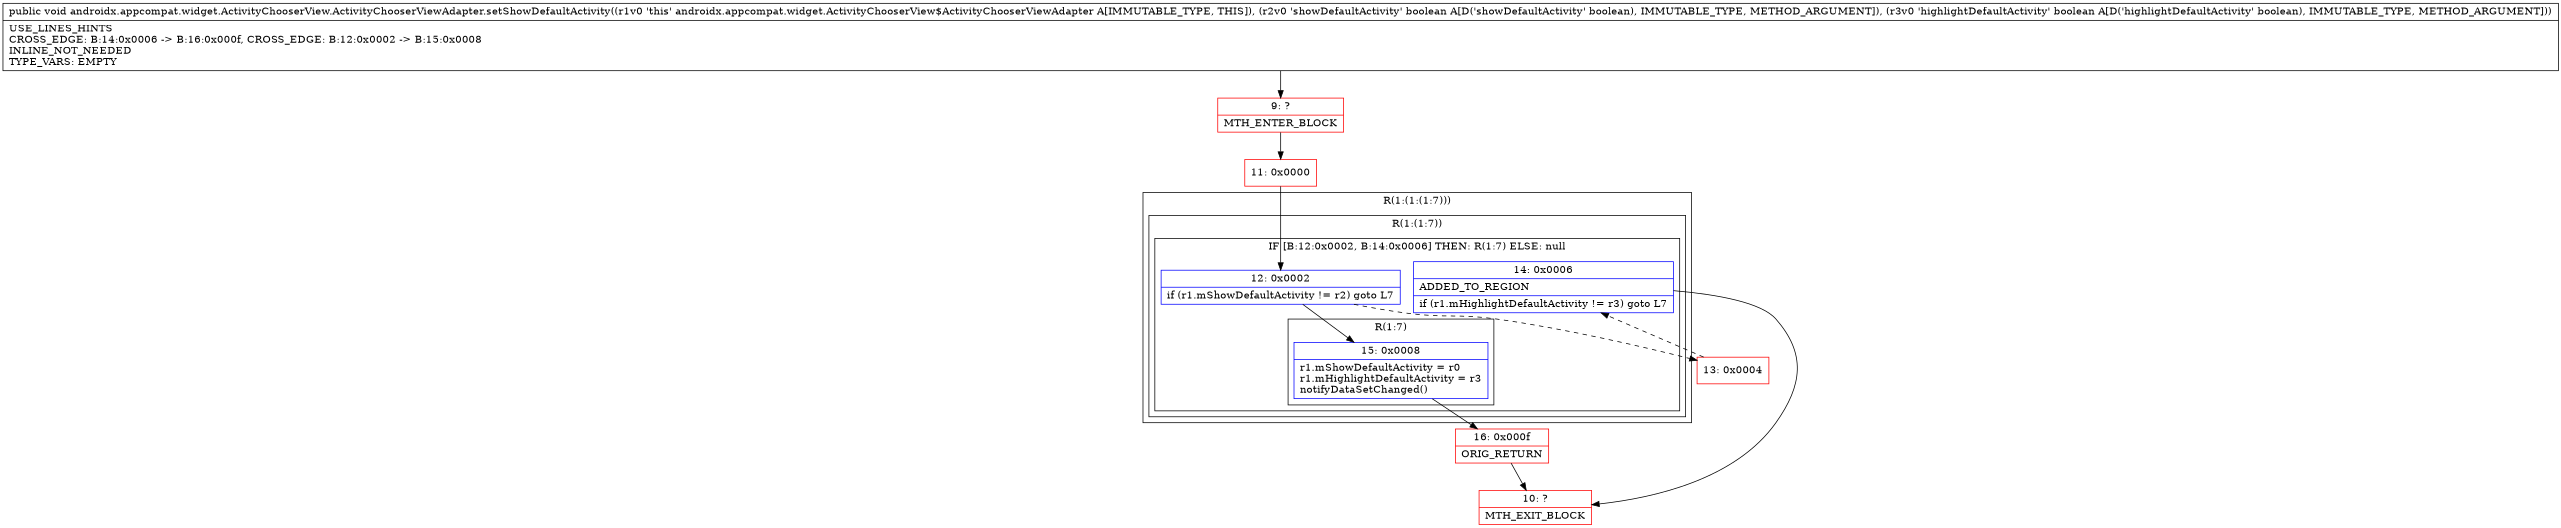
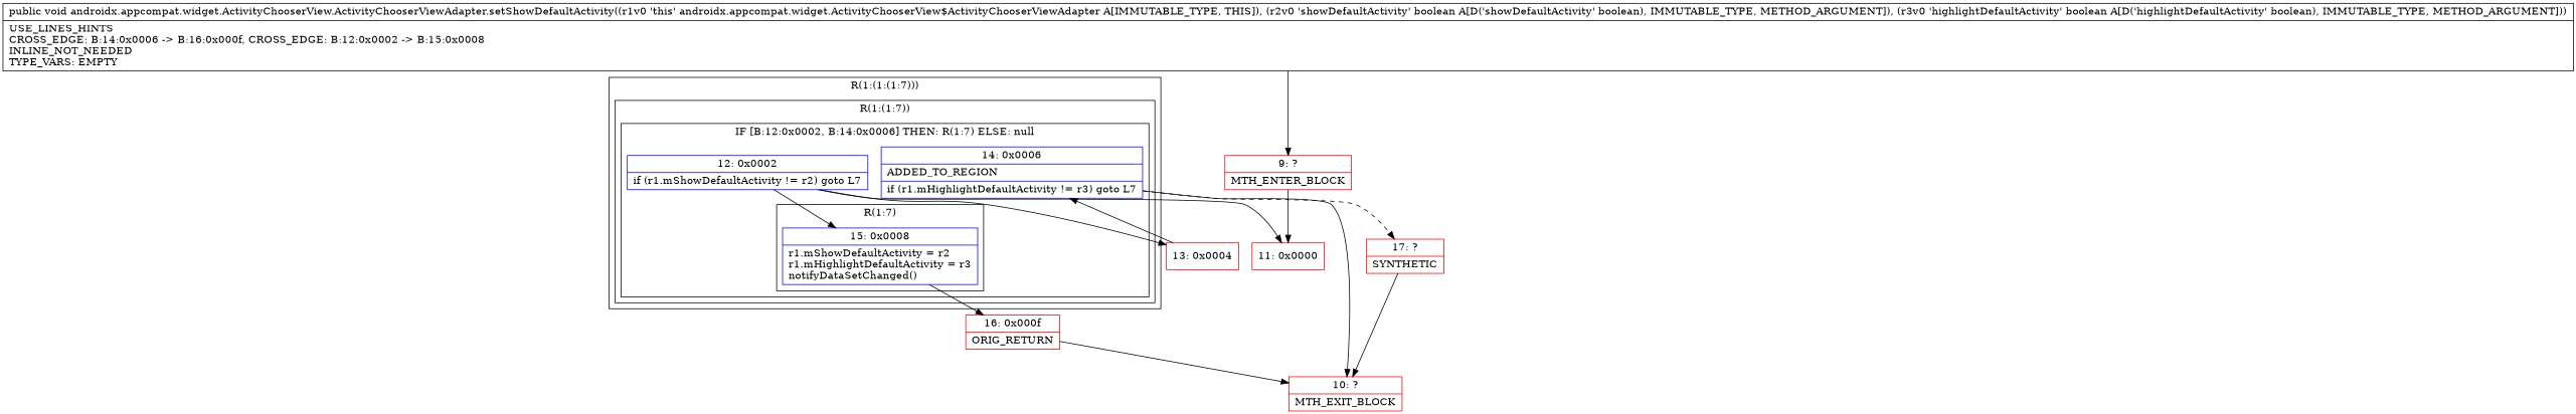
  digraph {
    node [color=red shape=record]
-   n1 [color=blue label="{15\:\ 0x0008|r1.mShowDefaultActivity = r0\lr1.mHighlightDefaultActivity = r3\lnotifyDataSetChanged()\l}"]
+   n1 [color=blue label="{15\:\ 0x0008|r1.mShowDefaultActivity = r2\lr1.mHighlightDefaultActivity = r3\lnotifyDataSetChanged()\l}"]
    n2 [color=blue label="{12\:\ 0x0002|if (r1.mShowDefaultActivity != r2) goto L7\l}"]
    n3 [color=blue label="{14\:\ 0x0006|ADDED_TO_REGION\l|if (r1.mHighlightDefaultActivity != r3) goto L7\l}"]
    n4 [label="{16\:\ 0x000f|ORIG_RETURN\l}"]
    n5 [label="{13\:\ 0x0004}"]
+   n6 [label="{17\:\ ?|SYNTHETIC\l}"]
    n7 [label="{10\:\ ?|MTH_EXIT_BLOCK\l}"]
    n8 [label="{9\:\ ?|MTH_ENTER_BLOCK\l}"]
    n9 [label="{11\:\ 0x0000}"]
    n10 [label="{public void androidx.appcompat.widget.ActivityChooserView.ActivityChooserViewAdapter.setShowDefaultActivity((r1v0 'this' androidx.appcompat.widget.ActivityChooserView$ActivityChooserViewAdapter A[IMMUTABLE_TYPE, THIS]), (r2v0 'showDefaultActivity' boolean A[D('showDefaultActivity' boolean), IMMUTABLE_TYPE, METHOD_ARGUMENT]), (r3v0 'highlightDefaultActivity' boolean A[D('highlightDefaultActivity' boolean), IMMUTABLE_TYPE, METHOD_ARGUMENT]))  | USE_LINES_HINTS\lCROSS_EDGE: B:14:0x0006 \-\> B:16:0x000f, CROSS_EDGE: B:12:0x0002 \-\> B:15:0x0008\lINLINE_NOT_NEEDED\lTYPE_VARS: EMPTY\l}" color=""]
    subgraph cluster_1 {
      label="R(1:(1:(1:7)))"
      subgraph cluster_2 {
        label="R(1:(1:7))"
        subgraph cluster_3 {
          label="IF [B:12:0x0002, B:14:0x0006] THEN: R(1:7) ELSE: null"
          n2
          n3
          subgraph cluster_4 {
            label="R(1:7)"
            n1
          }
        }
      }
    }
    n1 -> n4
    n2 -> n1
-   n2 -> n5 [style=dashed]
+   n2 -> n5 [style=solid]
+   n3 -> n6 [style=dashed]
    n3 -> n7
    n4 -> n7
-   n5 -> n3 [style=dashed]
+   n5 -> n3
+   n6 -> n7
    n8 -> n9
-   n9 -> n2
+   n2 -> n9
    n10 -> n8
  }
